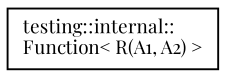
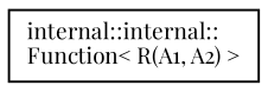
  digraph {
    rankdir=LR
    fontname="Playfair Display"
-   n1 [color=black fillcolor=white fontname="Playfair Display" fontsize=10 height=0.2 label="testing::internal::\lFunction\< R(A1, A2) \>" shape=record style=filled width=0.4]
+   n1 [color=black fillcolor=white fontname="Playfair Display" fontsize=10 height=0.2 label="internal::internal::\lFunction\< R(A1, A2) \>" shape=record style=filled width=0.4]
  }
